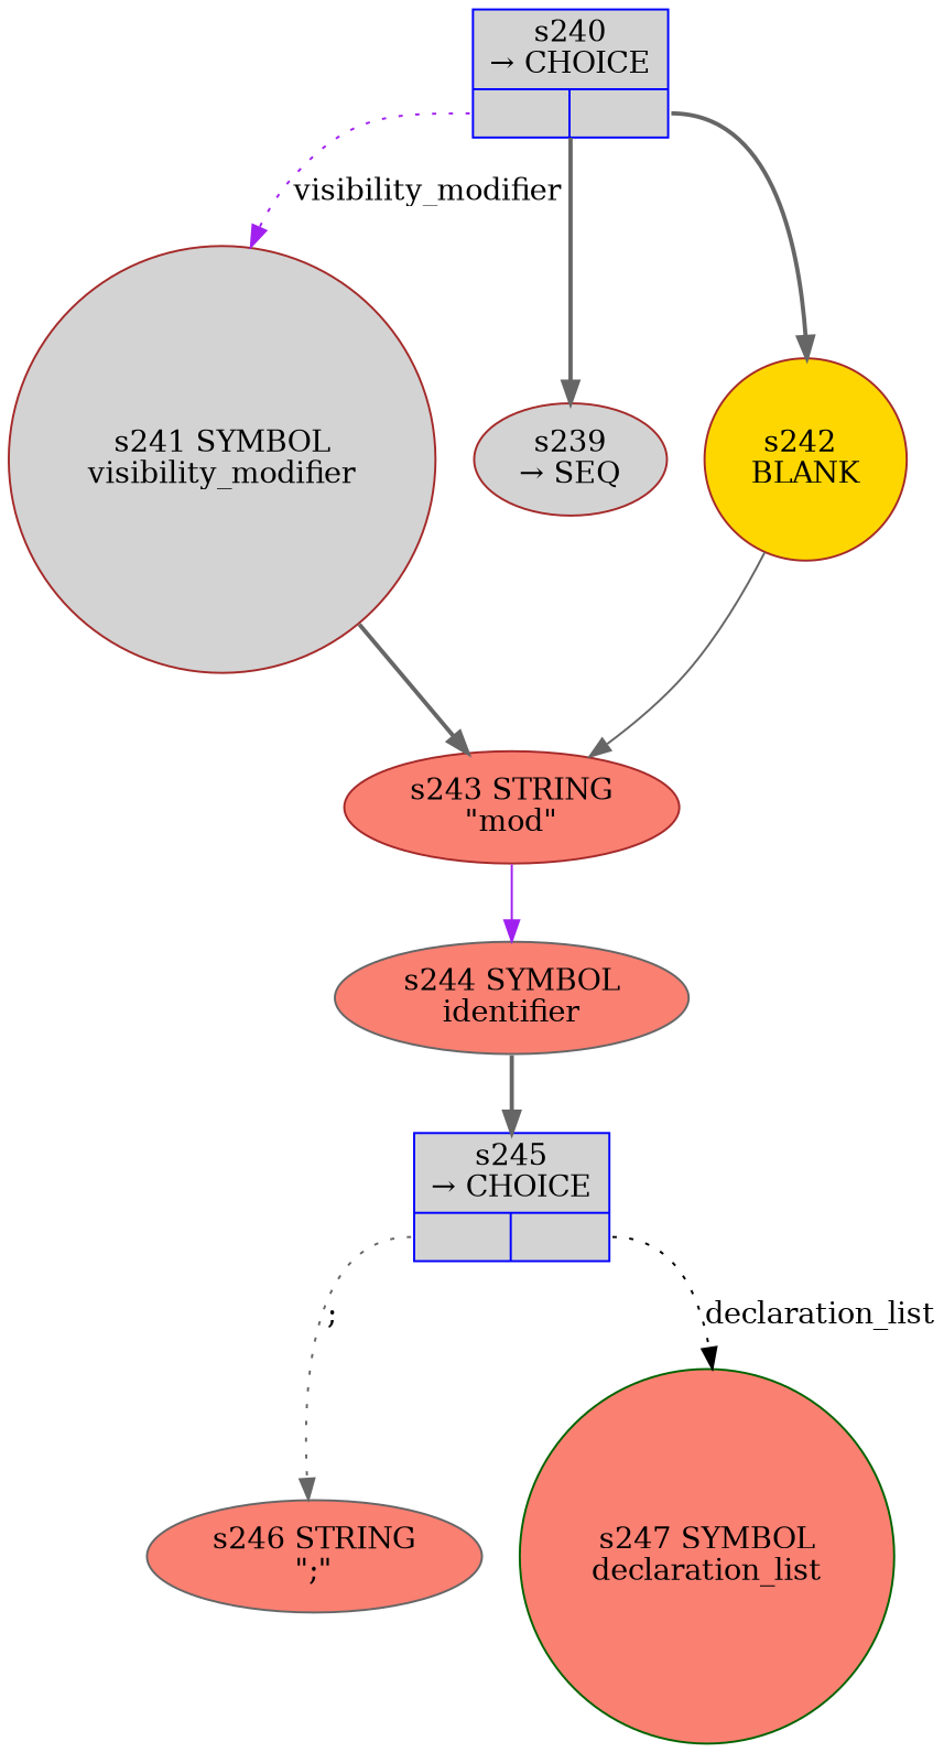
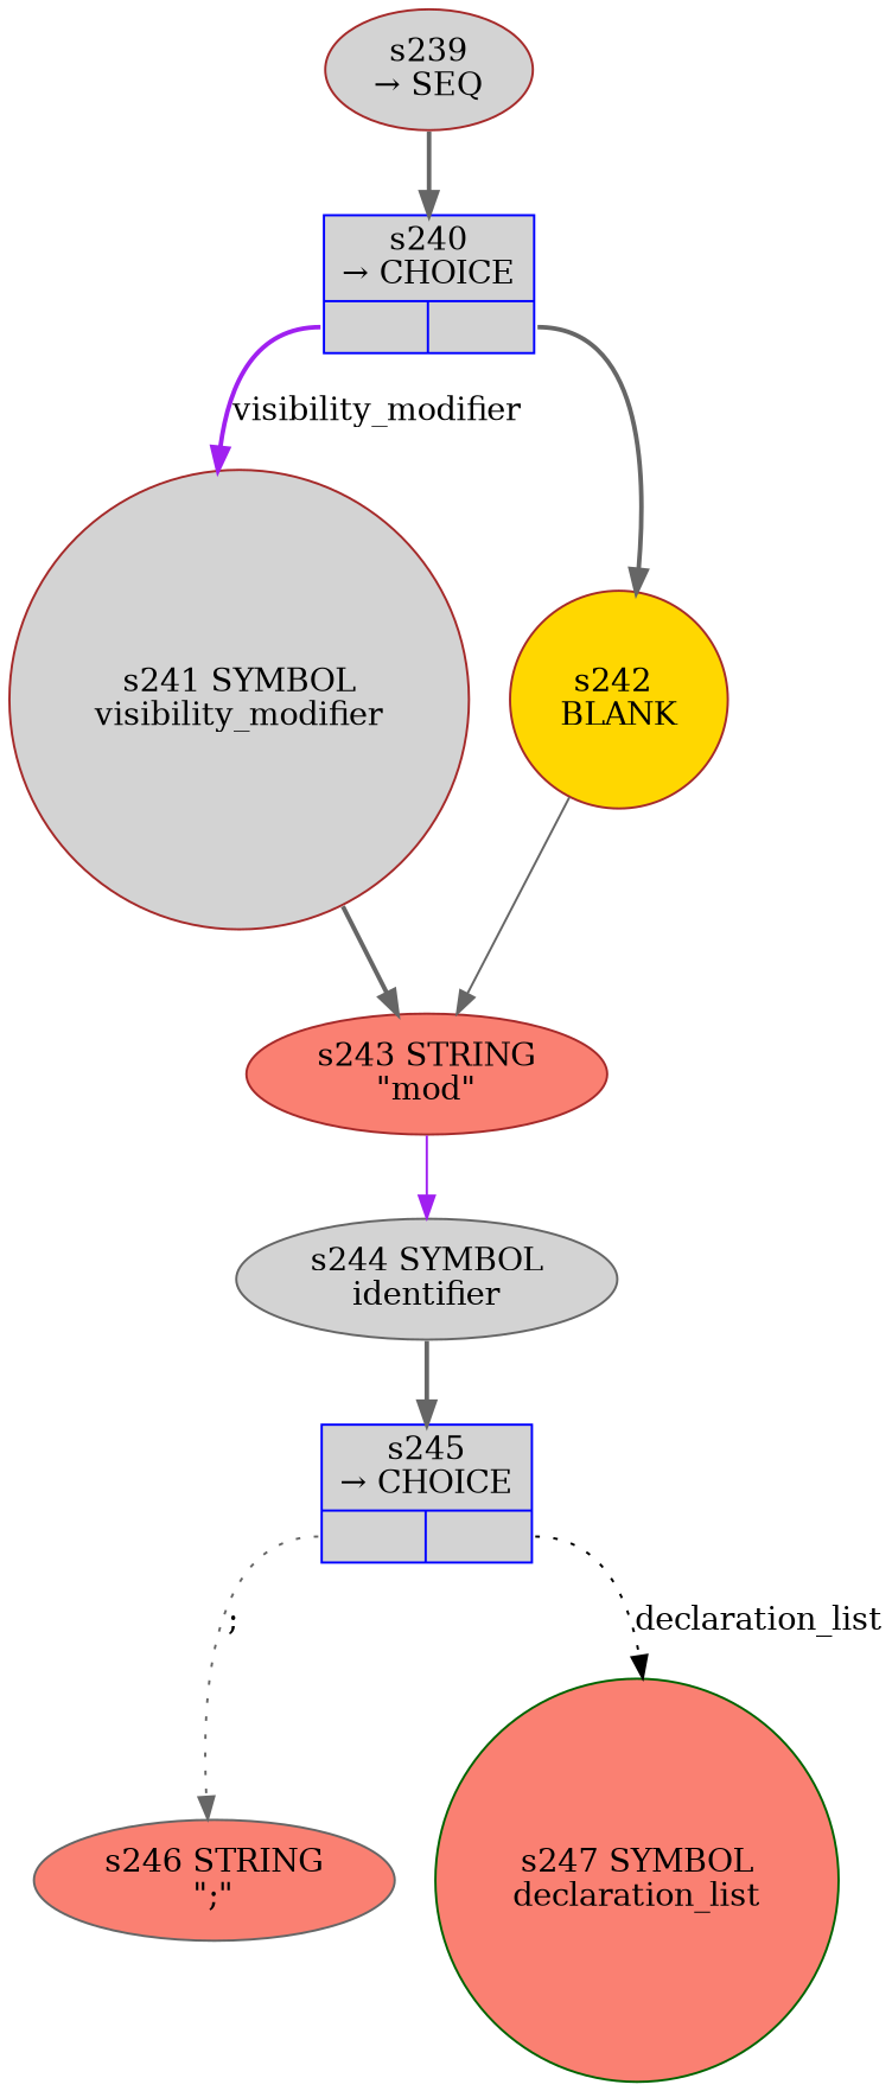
  digraph {
    fontname="DejaVu Serif"
    rankdir=TB
    node [color=brown fillcolor=lightgrey fontname="DejaVu Serif" shape=ellipse style=filled]
    edge [color=gray40 fontname="DejaVu Serif" style=bold]
    n1 [fixedsize=false label="s239\n&rarr; SEQ" peripheries=1]
    n2 [color=blue fixedsize=false label="{s240\n&rarr; CHOICE|{<p0>|<p1>}}" peripheries=1 shape=record]
    n3 [label="s241 SYMBOL\nvisibility_modifier" shape=circle]
    n4 [fillcolor=gold label="s242 \nBLANK" shape=circle]
    n5 [fillcolor=salmon label="s243 STRING\n\"mod\""]
-   n6 [color=gray40 fillcolor=salmon label="s244 SYMBOL\nidentifier"]
+   n6 [color=gray40 label="s244 SYMBOL\nidentifier"]
    n7 [color=blue fixedsize=false label="{s245\n&rarr; CHOICE|{<p0>|<p1>}}" peripheries=1 shape=record]
    n8 [color=gray40 fillcolor=salmon label="s246 STRING\n\";\""]
    n9 [color=darkgreen fillcolor=salmon label="s247 SYMBOL\ndeclaration_list" shape=circle]
-   n2 -> n1
-   n2 -> n3 [color=purple label=visibility_modifier style=dotted tailport=p0]
+   n1 -> n2
+   n2 -> n3 [color=purple label=visibility_modifier tailport=p0]
    n2 -> n4 [tailport=p1]
    n3 -> n5
    n4 -> n5 [style=solid]
    n5 -> n6 [color=purple style=solid]
    n6 -> n7
    n7 -> n8 [label=";" style=dotted tailport=p0]
    n7 -> n9 [color=black label=declaration_list style=dotted tailport=p1]
  }
